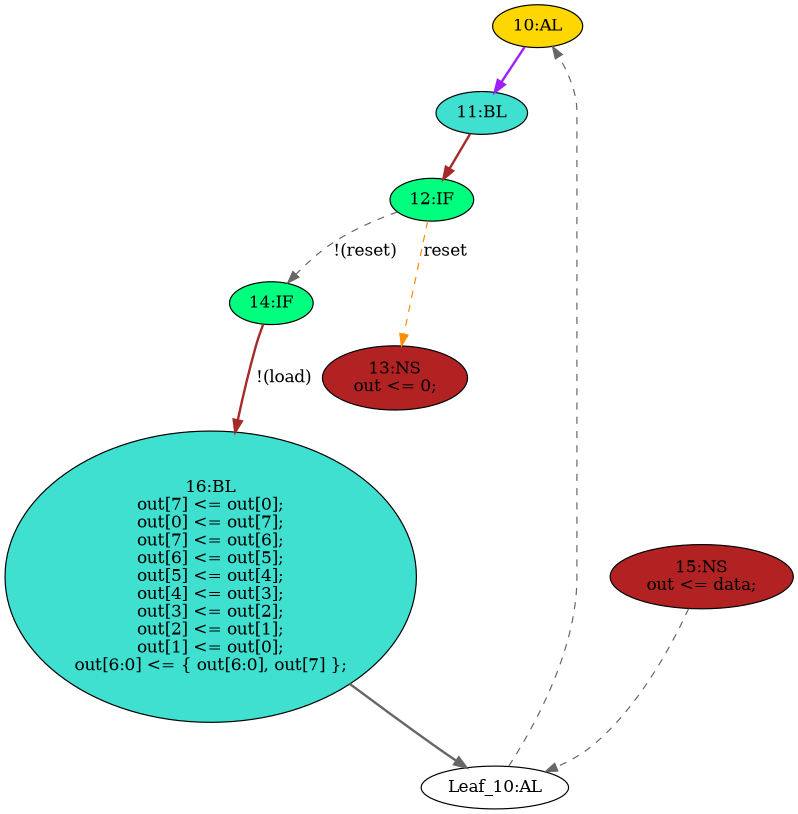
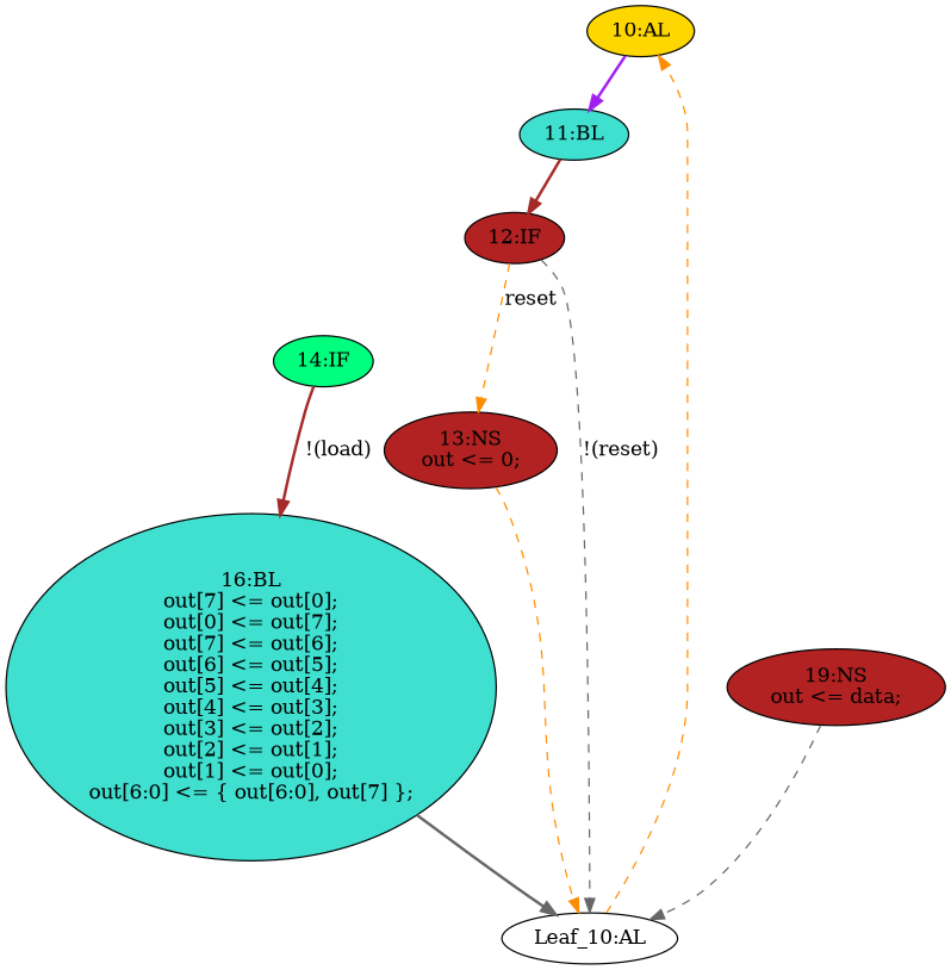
  strict digraph {
    node [fillcolor=turquoise statements="[]" style=filled typ=Block]
    edge [color=gray40 cond="[]" lineno=None style=dashed]
    n1 [ast="<pyverilog.vparser.ast.Always object at 0x7f63c97234d0>" clk_sens=True fillcolor=gold label="10:AL" sens="['clk']" typ=Always use_var="['load', 'reset', 'data', 'out']"]
    n2 [ast="<pyverilog.vparser.ast.Block object at 0x7f63c9723610>" label="11:BL"]
-   n3 [ast="<pyverilog.vparser.ast.IfStatement object at 0x7f63c96cee90>" fillcolor=springgreen label="12:IF" typ=IfStatement]
+   n3 [ast="<pyverilog.vparser.ast.IfStatement object at 0x7f63c96cee90>" fillcolor=firebrick label="12:IF" typ=IfStatement]
    n4 [ast="<pyverilog.vparser.ast.IfStatement object at 0x7f63c9731650>" fillcolor=springgreen label="14:IF" typ=IfStatement]
    n5 [ast="<pyverilog.vparser.ast.NonblockingSubstitution object at 0x7f63c96ce290>" fillcolor=firebrick label="13:NS\nout <= 0;" statements="[<pyverilog.vparser.ast.NonblockingSubstitution object at 0x7f63c96ce290>]" typ=NonblockingSubstitution]
    n6 [ast="<pyverilog.vparser.ast.Block object at 0x7f63c9398c50>" label="16:BL\nout[7] <= out[0];\nout[0] <= out[7];\nout[7] <= out[6];\nout[6] <= out[5];\nout[5] <= out[4];\nout[4] <= out[3];\nout[3] <= out[2];\nout[2] <= out[1];\nout[1] <= out[0];\nout[6:0] <= { out[6:0], out[7] };" statements="[<pyverilog.vparser.ast.NonblockingSubstitution object at 0x7f63c9726950>, <pyverilog.vparser.ast.NonblockingSubstitution object at 0x7f63c9726550>, <pyverilog.vparser.ast.NonblockingSubstitution object at 0x7f63c97aa150>, <pyverilog.vparser.ast.NonblockingSubstitution object at 0x7f63cb2a8ad0>, <pyverilog.vparser.ast.NonblockingSubstitution object at 0x7f63c9398c10>, <pyverilog.vparser.ast.NonblockingSubstitution object at 0x7f63c9398890>, <pyverilog.vparser.ast.NonblockingSubstitution object at 0x7f63c9398390>, <pyverilog.vparser.ast.NonblockingSubstitution object at 0x7f63c9398750>, <pyverilog.vparser.ast.NonblockingSubstitution object at 0x7f63c9398850>, <pyverilog.vparser.ast.NonblockingSubstitution object at 0x7f63c8eb0150>]"]
    n7 [def_var="['out']" label="Leaf_10:AL" fillcolor="" statements="" style="" typ=""]
-   n8 [ast="<pyverilog.vparser.ast.NonblockingSubstitution object at 0x7f63c9731250>" fillcolor=firebrick label="15:NS\nout <= data;" statements="[<pyverilog.vparser.ast.NonblockingSubstitution object at 0x7f63c9731250>]" typ=NonblockingSubstitution]
+   n8 [ast="<pyverilog.vparser.ast.NonblockingSubstitution object at 0x7f63c9731250>" fillcolor=firebrick label="19:NS\nout <= data;" statements="[<pyverilog.vparser.ast.NonblockingSubstitution object at 0x7f63c9731250>]" typ=NonblockingSubstitution]
    n1 -> n2 [color=purple style=bold]
    n2 -> n3 [color=brown style=bold]
-   n3 -> n4 [cond="['reset']" label="!(reset)" lineno=12]
+   n3 -> n7 [cond="['reset']" label="!(reset)" lineno=12]
    n3 -> n5 [color=darkorange cond="['reset']" label=reset lineno=12]
    n4 -> n6 [color=brown cond="['load']" label="!(load)" lineno=14 style=bold]
+   n5 -> n7 [color=darkorange]
    n6 -> n7 [style=bold]
-   n7 -> n1 [cond="" lineno=""]
+   n7 -> n1 [color=darkorange cond="" lineno=""]
    n8 -> n7
  }
